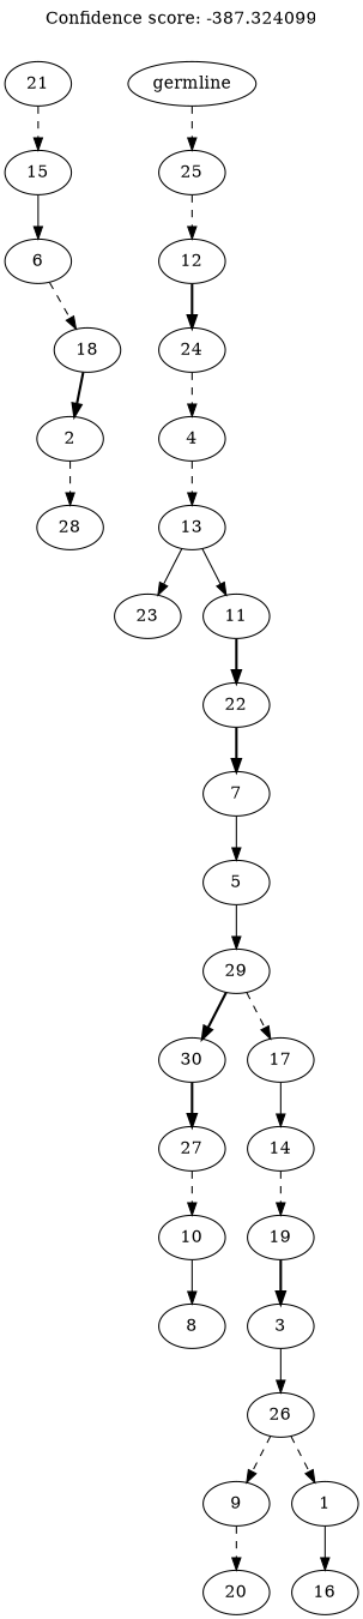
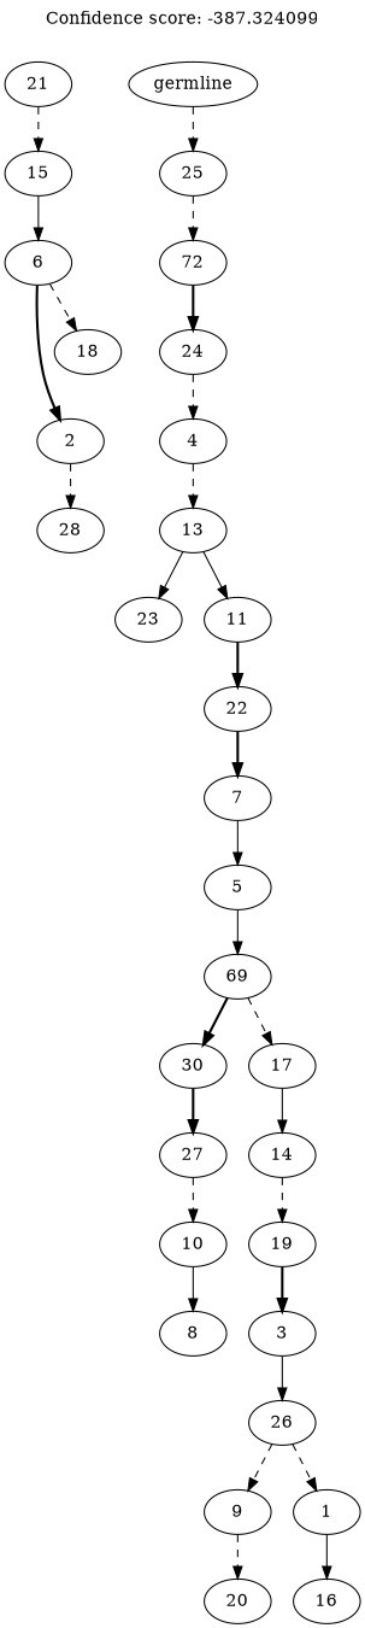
  digraph {
    label="Confidence score: -387.324099"
    labelloc=t
    edge [style=dashed]
    n1 [label=2]
    n2 [label=28]
    n3 [label=18]
    n4 [label=6]
    n5 [label=15]
    n6 [label=21]
    n7 [label=23]
    n8 [label=10]
    n9 [label=8]
    n10 [label=27]
    n11 [label=30]
    n12 [label=9]
    n13 [label=20]
    n14 [label=16]
    n15 [label=1]
    n16 [label=26]
    n17 [label=3]
    n18 [label=19]
    n19 [label=14]
    n20 [label=17]
-   n21 [label=29]
+   n21 [label=69]
    n22 [label=5]
    n23 [label=7]
    n24 [label=22]
    n25 [label=11]
    n26 [label=13]
    n27 [label=4]
    n28 [label=24]
-   n29 [label=12]
+   n29 [label=72]
    n30 [label=25]
    n31 [label=germline]
    n1 -> n2
-   n3 -> n1 [style=bold]
+   n4 -> n1 [style=bold]
    n4 -> n3
    n5 -> n4 [style=solid]
    n6 -> n5
    n8 -> n9 [style=solid]
    n10 -> n8
    n11 -> n10 [style=bold]
    n12 -> n13
    n15 -> n14 [style=solid]
    n16 -> n12
    n16 -> n15
    n17 -> n16 [style=solid]
    n18 -> n17 [style=bold]
    n19 -> n18
    n20 -> n19 [style=solid]
    n21 -> n11 [style=bold]
    n21 -> n20
    n22 -> n21 [style=solid]
    n23 -> n22 [style=solid]
    n24 -> n23 [style=bold]
    n25 -> n24 [style=bold]
    n26 -> n7 [style=solid]
    n26 -> n25 [style=solid]
    n27 -> n26
    n28 -> n27
    n29 -> n28 [style=bold]
    n30 -> n29
    n31 -> n30
  }
